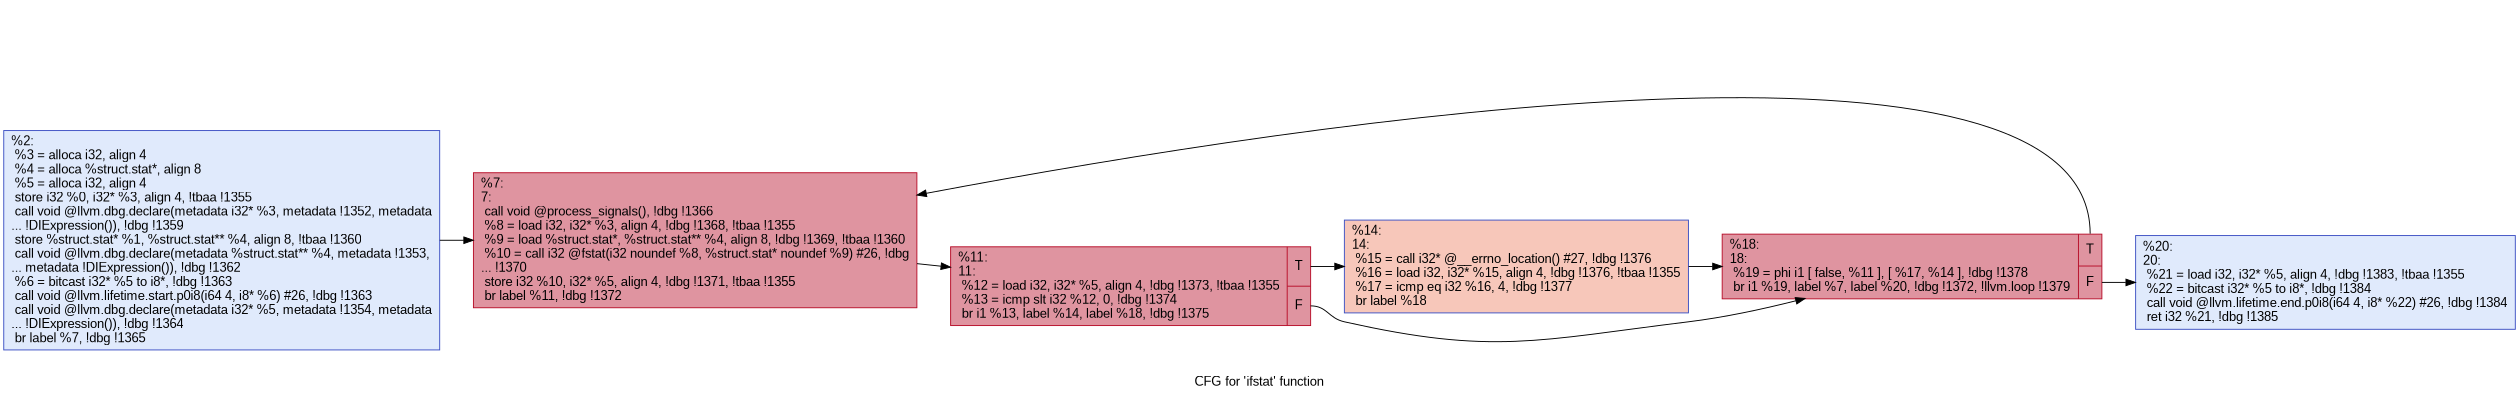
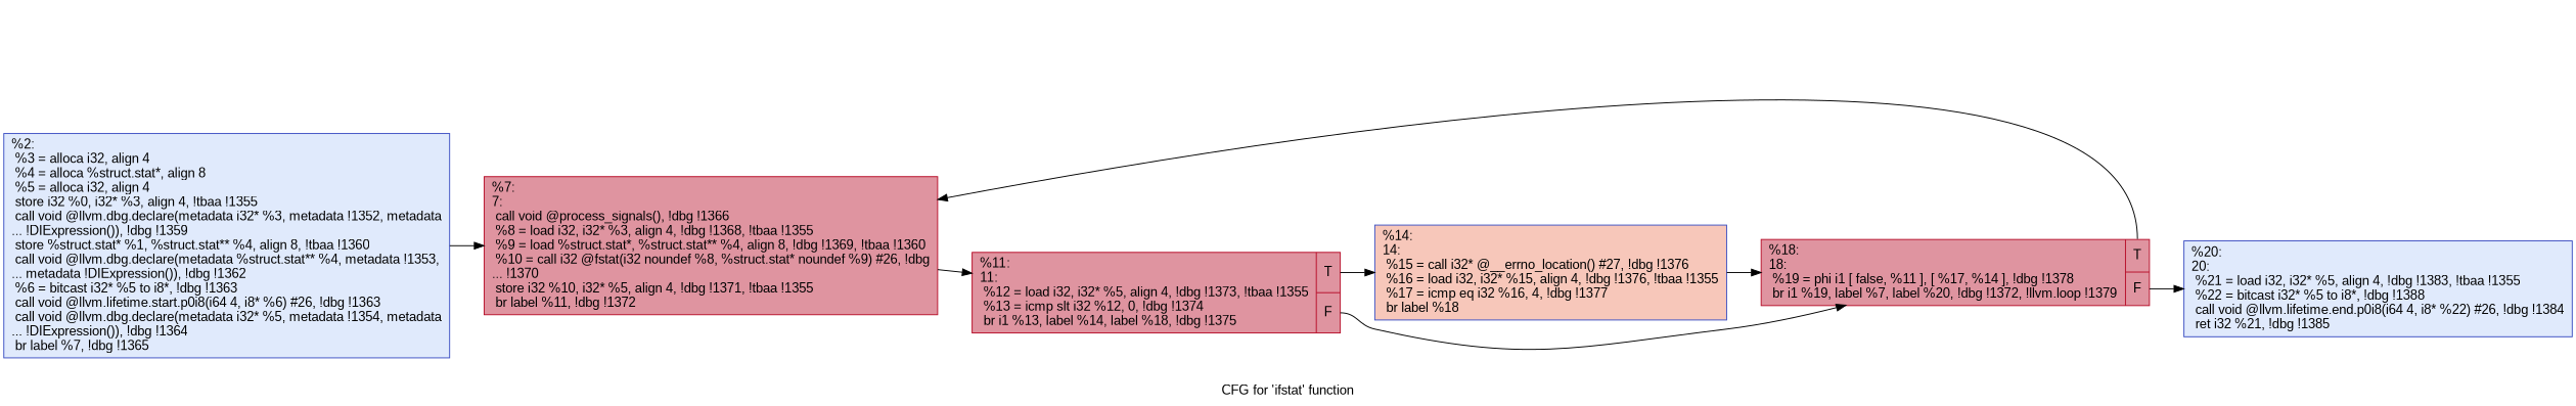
  digraph {
    label="CFG for 'ifstat' function"
    rankdir=LR
    fontname="Liberation Sans"
    node [color="#3d50c3ff" fillcolor="#b70d2870" shape=record style=filled fontname="Liberation Sans"]
    edge [fontname="Liberation Sans"]
    n1 [fillcolor="#b9d0f970" label="{%2:\l  %3 = alloca i32, align 4\l  %4 = alloca %struct.stat*, align 8\l  %5 = alloca i32, align 4\l  store i32 %0, i32* %3, align 4, !tbaa !1355\l  call void @llvm.dbg.declare(metadata i32* %3, metadata !1352, metadata\l... !DIExpression()), !dbg !1359\l  store %struct.stat* %1, %struct.stat** %4, align 8, !tbaa !1360\l  call void @llvm.dbg.declare(metadata %struct.stat** %4, metadata !1353,\l... metadata !DIExpression()), !dbg !1362\l  %6 = bitcast i32* %5 to i8*, !dbg !1363\l  call void @llvm.lifetime.start.p0i8(i64 4, i8* %6) #26, !dbg !1363\l  call void @llvm.dbg.declare(metadata i32* %5, metadata !1354, metadata\l... !DIExpression()), !dbg !1364\l  br label %7, !dbg !1365\l}"]
    n2 [color="#b70d28ff" label="{%7:\l7:                                                \l  call void @process_signals(), !dbg !1366\l  %8 = load i32, i32* %3, align 4, !dbg !1368, !tbaa !1355\l  %9 = load %struct.stat*, %struct.stat** %4, align 8, !dbg !1369, !tbaa !1360\l  %10 = call i32 @fstat(i32 noundef %8, %struct.stat* noundef %9) #26, !dbg\l... !1370\l  store i32 %10, i32* %5, align 4, !dbg !1371, !tbaa !1355\l  br label %11, !dbg !1372\l}"]
    n3 [color="#b70d28ff" label="{%11:\l11:                                               \l  %12 = load i32, i32* %5, align 4, !dbg !1373, !tbaa !1355\l  %13 = icmp slt i32 %12, 0, !dbg !1374\l  br i1 %13, label %14, label %18, !dbg !1375\l|{<s0>T|<s1>F}}"]
    n4 [fillcolor="#ec7f6370" label="{%14:\l14:                                               \l  %15 = call i32* @__errno_location() #27, !dbg !1376\l  %16 = load i32, i32* %15, align 4, !dbg !1376, !tbaa !1355\l  %17 = icmp eq i32 %16, 4, !dbg !1377\l  br label %18\l}"]
    n5 [color="#b70d28ff" label="{%18:\l18:                                               \l  %19 = phi i1 [ false, %11 ], [ %17, %14 ], !dbg !1378\l  br i1 %19, label %7, label %20, !dbg !1372, !llvm.loop !1379\l|{<s0>T|<s1>F}}"]
-   n6 [fillcolor="#b9d0f970" label="{%20:\l20:                                               \l  %21 = load i32, i32* %5, align 4, !dbg !1383, !tbaa !1355\l  %22 = bitcast i32* %5 to i8*, !dbg !1384\l  call void @llvm.lifetime.end.p0i8(i64 4, i8* %22) #26, !dbg !1384\l  ret i32 %21, !dbg !1385\l}"]
+   n6 [fillcolor="#b9d0f970" label="{%20:\l20:                                               \l  %21 = load i32, i32* %5, align 4, !dbg !1383, !tbaa !1355\l  %22 = bitcast i32* %5 to i8*, !dbg !1388\l  call void @llvm.lifetime.end.p0i8(i64 4, i8* %22) #26, !dbg !1384\l  ret i32 %21, !dbg !1385\l}"]
    n1 -> n2
    n2 -> n3
    n3 -> n4 [tailport=s0]
    n3 -> n5 [tailport=s1]
    n4 -> n5
    n5 -> n2 [tailport=s0]
    n5 -> n6 [tailport=s1]
  }
